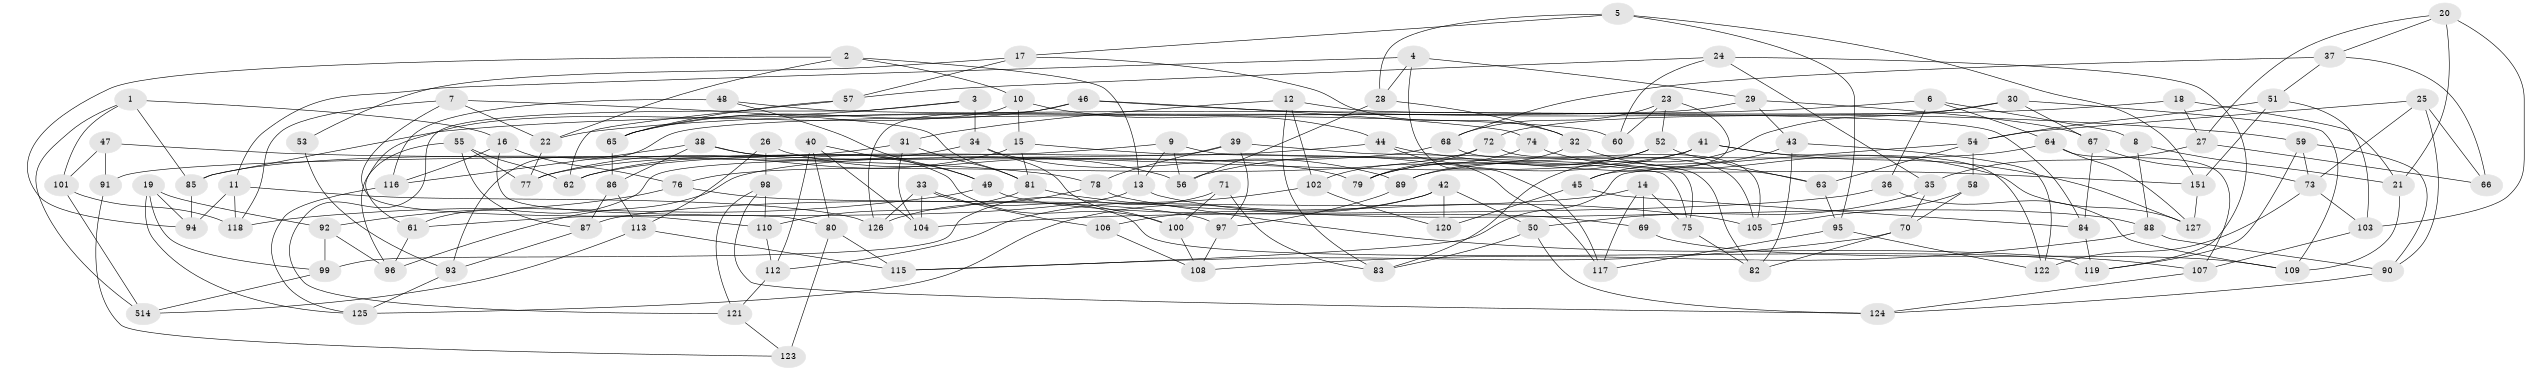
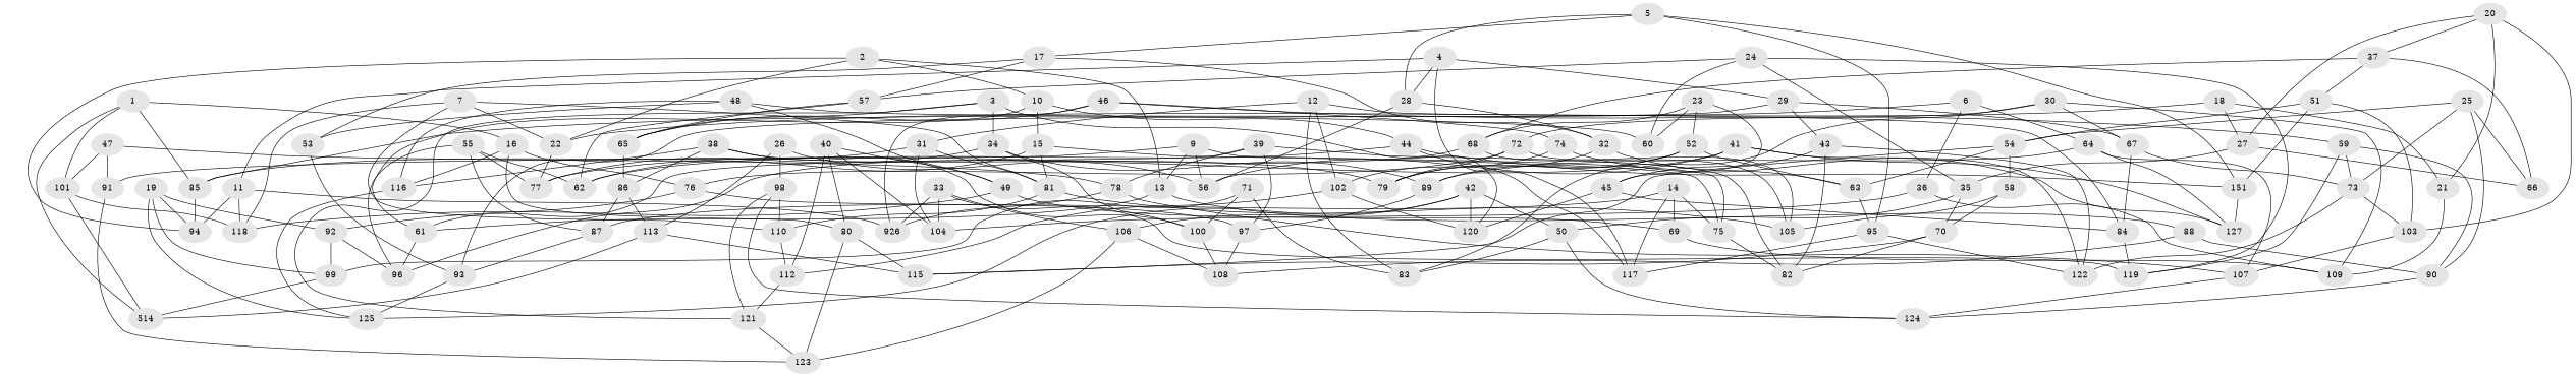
  graph {
    node [color=gray90 style=filled]
    1
    16
    85
    101
    n5 [label=514]
    76
    80
    116
    94
    118
    2
    10
    13
    22
    15
    44
    61
    88
    77
    3
    34
    65
    120
    121
    89
    100
    86
    123
    4
    11
    28
    29
    117
-   126
+   126 [label=926]
    56
    32
    43
    67
    93
    5
    17
    95
    n43 [label=151]
    53
    57
    122
    127
    6
-   8
    36
    64
    21
    109
    104
    107
    7
    81
    110
    105
    112
    90
    108
    9
    75
    91
    82
    62
    96
    12
    31
    83
    84
    102
    119
    14
    69
    87
    92
    97
    115
    125
    63
    79
    18
    27
    35
    66
    19
    99
    20
    37
    103
    68
    51
    23
    60
    45
    52
    24
    50
    70
    25
    54
    73
    58
    124
    26
    98
    113
    71
    30
    72
    33
    106
    38
    39
    78
    40
    49
    41
    42
    46
    59
    74
    47
    48
    55
    1 -- 16
    1 -- 85
    1 -- 101
    1 -- n5
    16 -- 76
    16 -- 80
    16 -- 116
    85 -- 94
    101 -- n5
    101 -- 118
    76 -- 92
    76 -- 97
    80 -- 123
    80 -- 115
    116 -- 125
    2 -- 94
    2 -- 10
    2 -- 13
    2 -- 22
    10 -- 15
    10 -- 44
    10 -- 61
    13 -- 61
    13 -- 88
    22 -- 77
    15 -- 81
    15 -- 75
    15 -- 62
    44 -- 117
    44 -- n43
    44 -- 62
    61 -- 96
    88 -- 90
    88 -- 108
    3 -- 34
    3 -- 65
+   3 -- 120
    3 -- 121
    34 -- 77
    34 -- 89
    34 -- 100
    65 -- 86
    121 -- 123
    89 -- 97
    100 -- 108
    86 -- 87
    86 -- 113
    4 -- 11
    4 -- 28
    4 -- 29
    4 -- 117
    11 -- 94
    11 -- 118
    11 -- 126
    28 -- 56
    28 -- 32
    29 -- 43
    29 -- 67
    29 -- 93
    32 -- 63
    32 -- 79
    43 -- 122
    43 -- 82
    43 -- 45
    67 -- 84
    67 -- 73
    93 -- 125
    5 -- 28
    5 -- 17
    5 -- 95
    5 -- n43
    17 -- 32
    17 -- 53
    17 -- 57
    95 -- 117
    95 -- 122
    n43 -- 127
    53 -- 93
    57 -- 65
    57 -- 62
    6 -- 85
-   6 -- 8
    6 -- 36
    6 -- 64
-   8 -- 88
-   8 -- 21
    36 -- 109
    36 -- 104
    64 -- 89
    64 -- 127
    64 -- 107
    21 -- 109
    107 -- 124
    7 -- 118
    7 -- 22
    7 -- 81
    7 -- 110
    81 -- 110
    81 -- 105
    110 -- 112
    112 -- 121
    90 -- 124
    9 -- 13
    9 -- 56
    9 -- 75
    9 -- 91
    75 -- 82
    91 -- 123
    12 -- 31
    12 -- 83
    12 -- 84
    12 -- 102
    31 -- 85
    31 -- 104
    31 -- 81
    84 -- 119
    102 -- 120
    102 -- 112
    14 -- 117
    14 -- 75
    14 -- 69
    14 -- 87
    69 -- 109
    87 -- 93
    92 -- 96
    92 -- 99
    97 -- 108
    63 -- 95
    18 -- 22
    18 -- 21
    18 -- 27
    27 -- 35
    27 -- 66
    35 -- 50
    35 -- 70
    19 -- 94
    19 -- 92
    19 -- 125
    19 -- 99
    99 -- n5
    20 -- 21
    20 -- 27
    20 -- 37
    20 -- 103
    37 -- 66
    37 -- 68
    37 -- 51
    103 -- 107
    68 -- 77
    68 -- 105
    51 -- n43
    51 -- 103
    51 -- 54
    23 -- 68
    23 -- 60
    23 -- 45
    23 -- 52
    45 -- 120
    45 -- 84
    52 -- 89
    52 -- 63
    52 -- 79
    24 -- 57
    24 -- 119
    24 -- 35
    24 -- 60
    50 -- 83
    50 -- 124
    70 -- 82
    70 -- 115
    25 -- 90
    25 -- 66
    25 -- 54
    25 -- 73
    54 -- 115
    54 -- 63
    54 -- 58
    73 -- 122
    73 -- 103
    58 -- 105
    58 -- 70
    26 -- 56
    26 -- 98
    26 -- 113
    98 -- 121
    98 -- 110
    98 -- 124
    113 -- n5
    113 -- 115
    71 -- 100
    71 -- 83
    71 -- 99
    30 -- 67
    30 -- 109
    30 -- 83
    30 -- 72
    72 -- 76
    72 -- 105
    72 -- 79
    33 -- 126
    33 -- 104
    33 -- 119
    33 -- 106
+   106 -- 123
    106 -- 108
    38 -- 116
    38 -- 100
    38 -- 86
    38 -- 79
    39 -- 61
    39 -- 82
    39 -- 97
    39 -- 78
    78 -- 126
    78 -- 107
    40 -- 80
    40 -- 104
    40 -- 112
    40 -- 49
    49 -- 118
    49 -- 69
    41 -- 56
    41 -- 122
    41 -- 127
    41 -- 96
    42 -- 120
    42 -- 125
    42 -- 50
    42 -- 106
    46 -- 65
    46 -- 126
    46 -- 59
    46 -- 74
    59 -- 90
    59 -- 119
    59 -- 73
    74 -- 127
    74 -- 102
    47 -- 101
    47 -- 91
    47 -- 78
    48 -- 116
+   48 -- 53
    48 -- 60
    48 -- 49
    55 -- 77
    55 -- 62
    55 -- 96
    55 -- 87
  }
